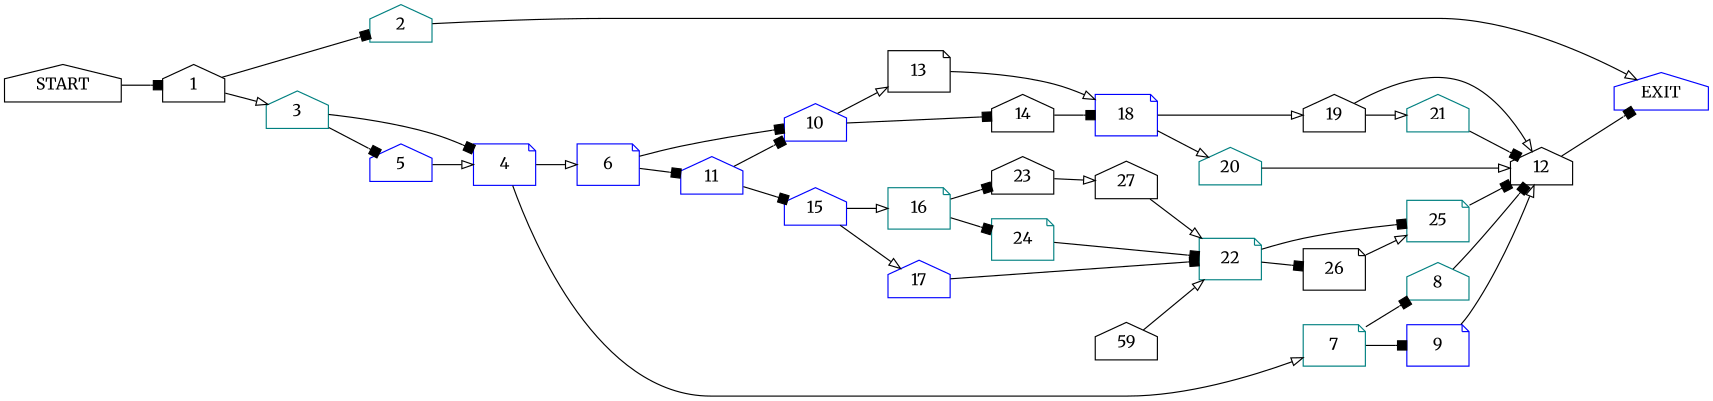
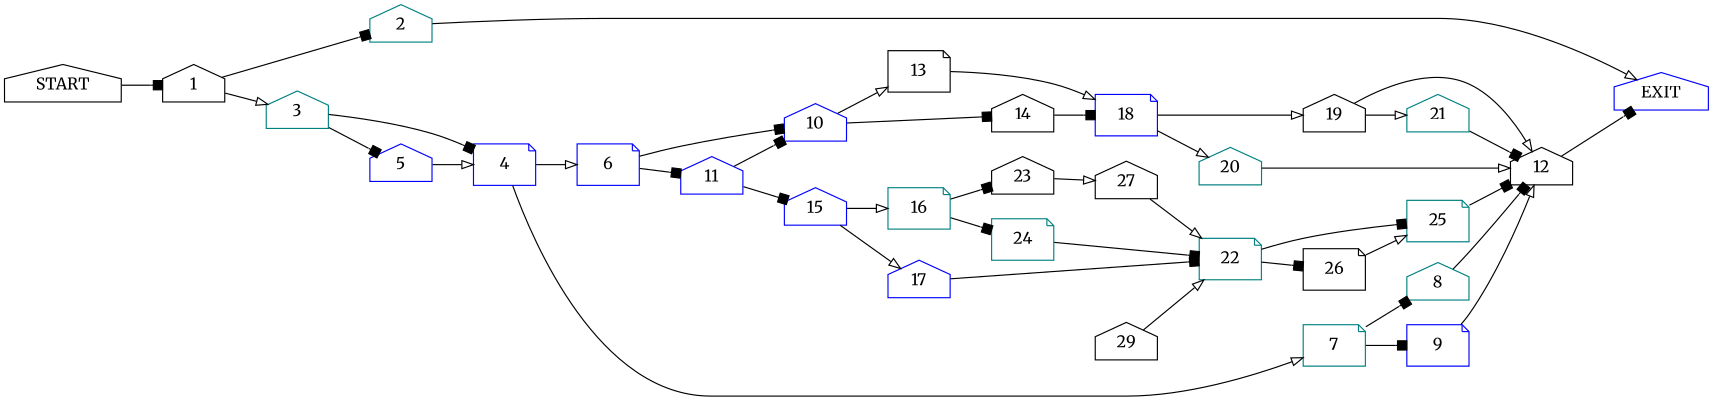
  digraph {
    fontname=Merriweather
    rankdir=LR
    node [color=black fontname=Merriweather shape=house]
    edge [arrowhead=box fontname=Merriweather]
    n1 [label=START]
    1
    2 [color=teal]
    3 [color=teal]
    n5 [color=blue label=EXIT]
    4 [color=blue shape=note]
    5 [color=blue]
    6 [color=blue shape=note]
    7 [color=teal shape=note]
    10 [color=blue]
    11 [color=blue]
    8 [color=teal]
    9 [color=blue shape=note]
    13 [shape=note]
    14
    15 [color=blue]
    12
    18 [color=blue shape=note]
    16 [color=teal shape=note]
    17 [color=blue]
    19
    20 [color=teal]
    23
    24 [color=teal shape=note]
    22 [color=teal shape=note]
    27
    25 [color=teal shape=note]
    26 [shape=note]
    21 [color=teal]
-   29 [label=59]
+   29
    n1 -> 1
    1 -> 2
    1 -> 3 [arrowhead=onormal]
    2 -> n5 [arrowhead=onormal]
    3 -> 4
    3 -> 5
    4 -> 6 [arrowhead=onormal]
    4 -> 7 [arrowhead=onormal]
    5 -> 4 [arrowhead=onormal]
    6 -> 10
    6 -> 11
    7 -> 8
    7 -> 9
    10 -> 13 [arrowhead=onormal]
    10 -> 14
    11 -> 10
    11 -> 15
    8 -> 12
    9 -> 12 [arrowhead=onormal]
    13 -> 18 [arrowhead=onormal]
    14 -> 18
    15 -> 16 [arrowhead=onormal]
    15 -> 17 [arrowhead=onormal]
    12 -> n5
    18 -> 19 [arrowhead=onormal]
    18 -> 20 [arrowhead=onormal]
    16 -> 23
    16 -> 24
    17 -> 22
    19 -> 12 [arrowhead=onormal]
    19 -> 21 [arrowhead=onormal]
    20 -> 12 [arrowhead=onormal]
    23 -> 27 [arrowhead=onormal]
    24 -> 22
    22 -> 25
    22 -> 26
    27 -> 22 [arrowhead=onormal]
    25 -> 12
    26 -> 25 [arrowhead=onormal]
    21 -> 12
    29 -> 22 [arrowhead=onormal]
  }
